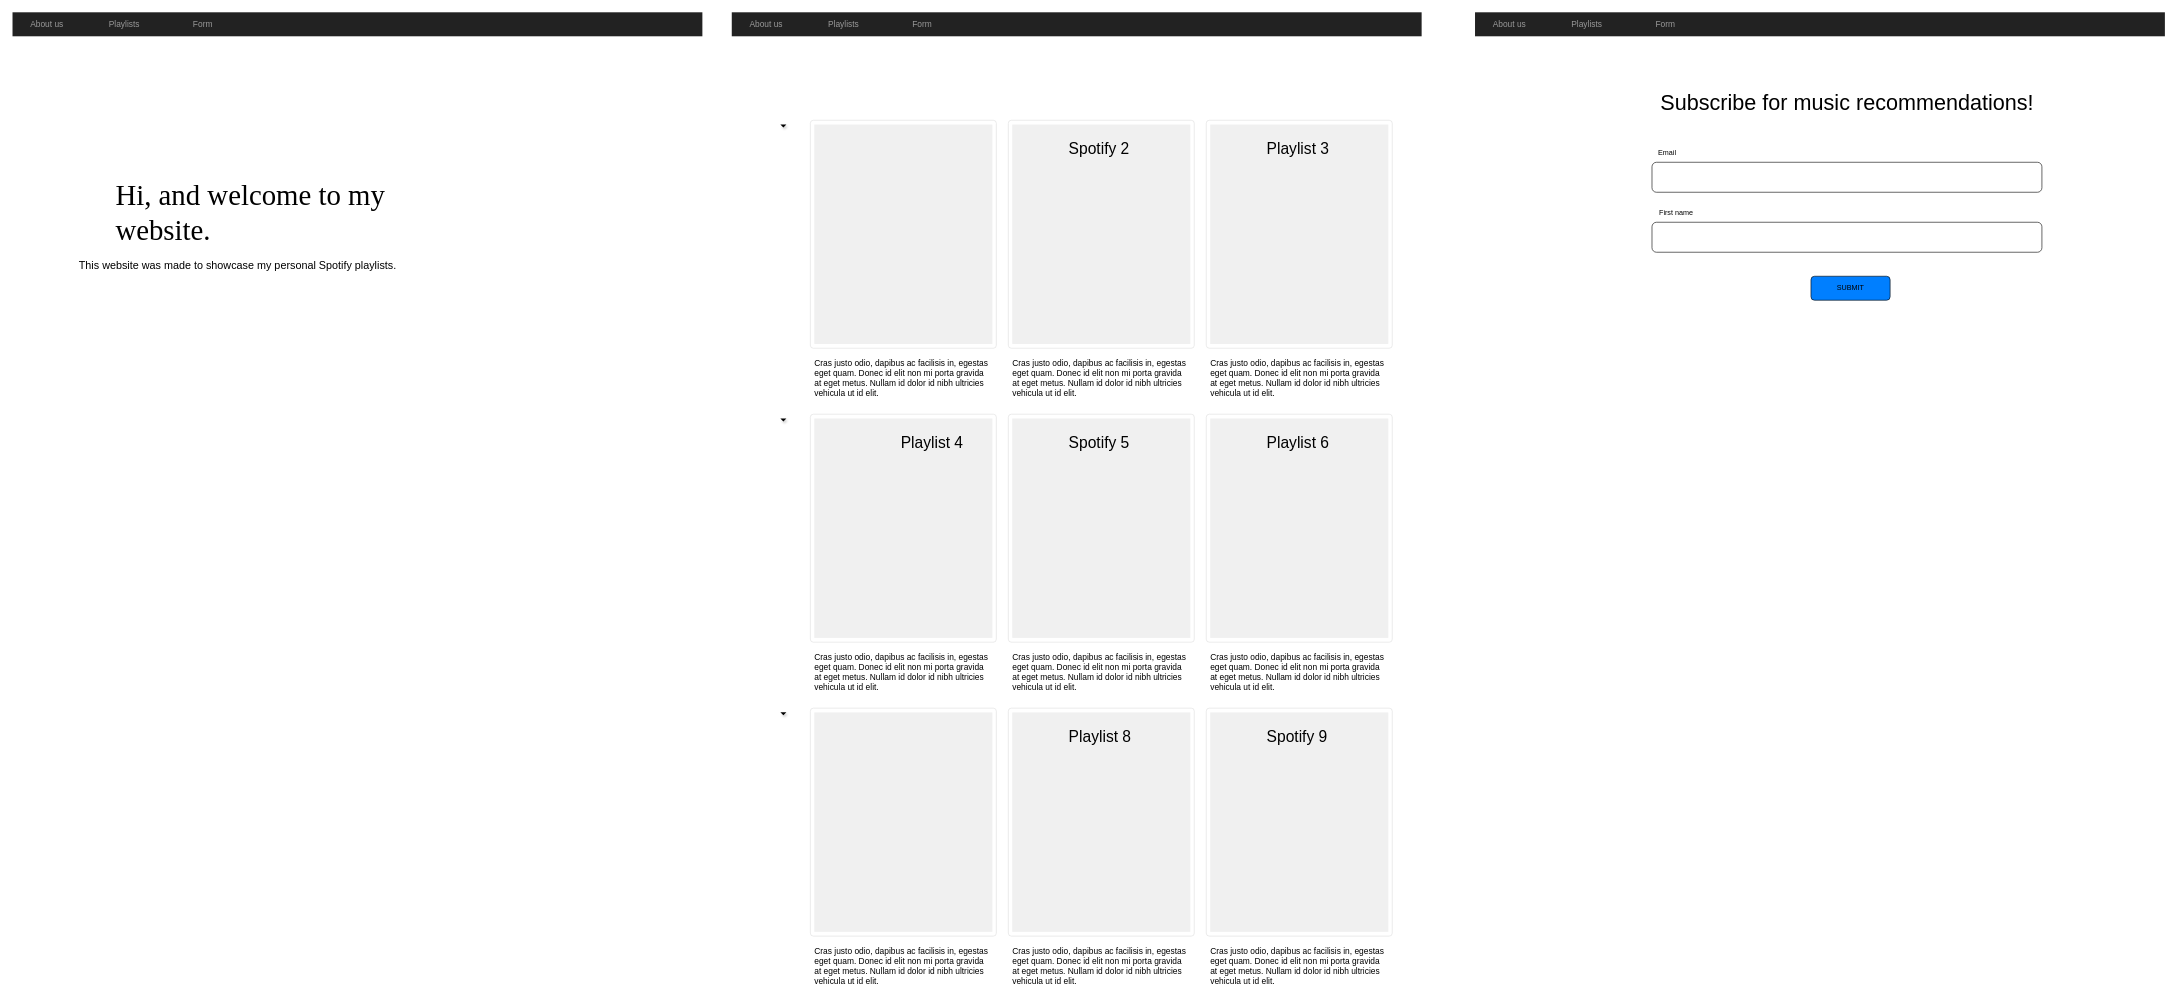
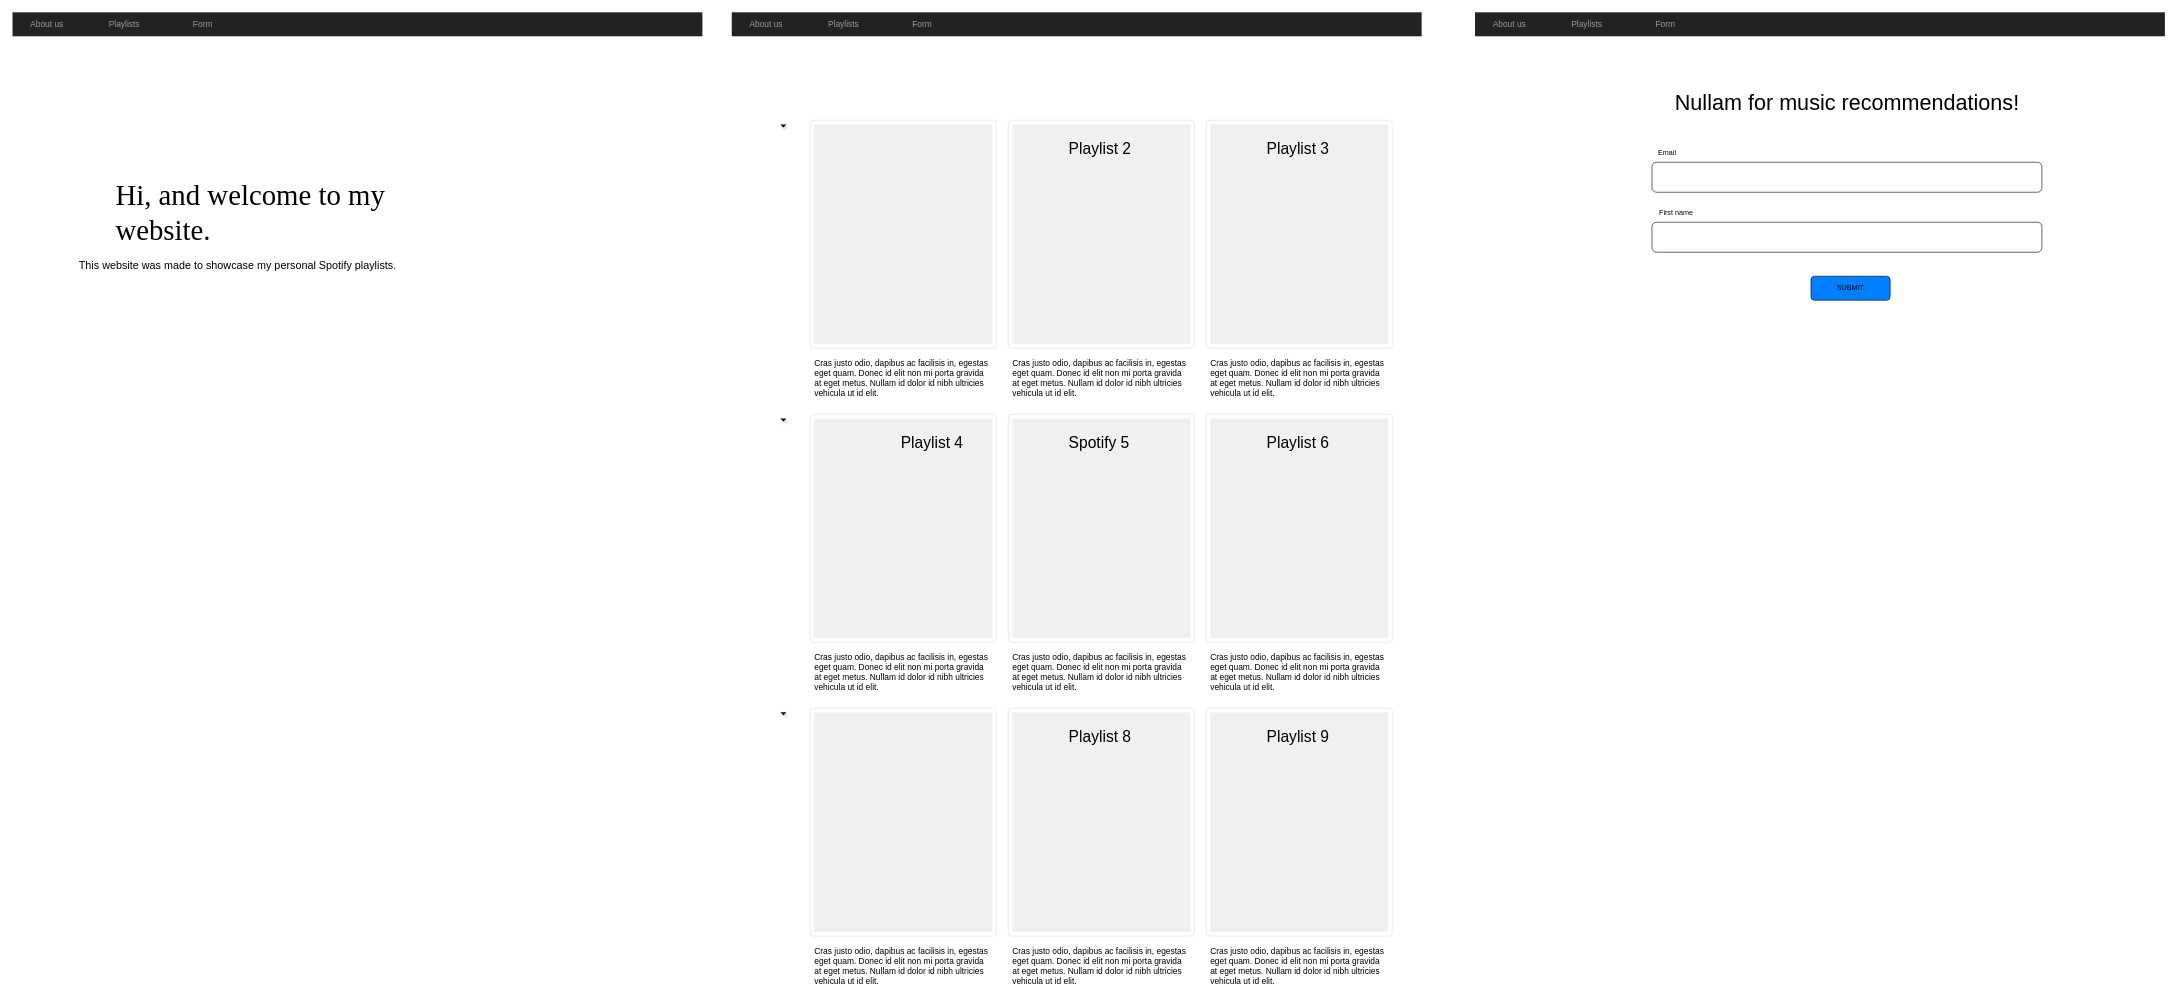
  <mxCell id="0" style=";html=1;" />
  <mxCell id="1" style=";html=1;" parent="0" />
  <mxCell id="2" value="" style="html=1;shadow=0;dashed=0;shape=mxgraph.bootstrap.rect;fillColor=#222222;strokeColor=none;whiteSpace=wrap;rounded=0;fontSize=12;fontColor=#000000;align=center;" parent="1" vertex="1"><mxGeometry x="20" y="20" width="1150" height="40" as="geometry" /></mxCell>
  <mxCell id="3" value="About us" style="html=1;shadow=0;dashed=0;fillColor=none;strokeColor=none;shape=mxgraph.bootstrap.rect;fontColor=#999999;fontSize=14;whiteSpace=wrap;" parent="2" vertex="1"><mxGeometry width="115" height="40" as="geometry" /></mxCell>
  <mxCell id="4" value="Playlists" style="html=1;shadow=0;dashed=0;fillColor=none;strokeColor=none;shape=mxgraph.bootstrap.rect;fontColor=#999999;fontSize=14;whiteSpace=wrap;" parent="2" vertex="1"><mxGeometry x="129.38" width="115" height="40" as="geometry" /></mxCell>
  <mxCell id="5" value="Form" style="html=1;shadow=0;dashed=0;fillColor=none;strokeColor=none;shape=mxgraph.bootstrap.rect;fontColor=#999999;fontSize=14;whiteSpace=wrap;" parent="2" vertex="1"><mxGeometry x="260" width="115" height="40" as="geometry" /></mxCell>
  <mxCell id="6" value="&lt;font face=&quot;Poppins&quot;&gt;&lt;span style=&quot;font-size: 48px;&quot;&gt;Hi, and welcome to my website.&lt;/span&gt;&lt;/font&gt;" style="text;whiteSpace=wrap;html=1;" parent="1" vertex="1"><mxGeometry x="190" y="290" width="560" height="60" as="geometry" /></mxCell>
  <mxCell id="7" value="&lt;span style=&quot;font-size: 18px;&quot;&gt;This website was made to showcase my personal Spotify playlists.&lt;/span&gt;" style="text;html=1;align=center;verticalAlign=middle;resizable=0;points=[];autosize=1;strokeColor=none;fillColor=none;" vertex="1" parent="1"><mxGeometry x="120" y="423" width="550" height="40" as="geometry" /></mxCell>
  <mxCell id="8" value="" style="html=1;shadow=0;dashed=0;shape=mxgraph.bootstrap.rect;fillColor=#222222;strokeColor=none;whiteSpace=wrap;rounded=0;fontSize=12;fontColor=#000000;align=center;" vertex="1" parent="1"><mxGeometry x="1219" y="20" width="1150" height="40" as="geometry" /></mxCell>
  <mxCell id="9" value="About us" style="html=1;shadow=0;dashed=0;fillColor=none;strokeColor=none;shape=mxgraph.bootstrap.rect;fontColor=#999999;fontSize=14;whiteSpace=wrap;" vertex="1" parent="8"><mxGeometry width="115" height="40" as="geometry" /></mxCell>
  <mxCell id="10" value="Playlists" style="html=1;shadow=0;dashed=0;fillColor=none;strokeColor=none;shape=mxgraph.bootstrap.rect;fontColor=#999999;fontSize=14;whiteSpace=wrap;" vertex="1" parent="8"><mxGeometry x="129.38" width="115" height="40" as="geometry" /></mxCell>
  <mxCell id="11" value="Form" style="html=1;shadow=0;dashed=0;fillColor=none;strokeColor=none;shape=mxgraph.bootstrap.rect;fontColor=#999999;fontSize=14;whiteSpace=wrap;" vertex="1" parent="8"><mxGeometry x="260" width="115" height="40" as="geometry" /></mxCell>
  <mxCell id="12" value="" style="shape=triangle;strokeColor=none;fillColor=#000000;direction=south;rounded=0;shadow=1;fontSize=12;fontColor=#000000;align=center;html=1;" vertex="1" parent="1"><mxGeometry x="1300" y="207" width="10" height="5" as="geometry" /></mxCell>
  <mxCell id="13" value="" style="html=1;shadow=0;dashed=0;shape=mxgraph.bootstrap.rrect;rSize=5;strokeColor=#dddddd;rounded=0;fontSize=12;align=center;" vertex="1" parent="1"><mxGeometry x="1350" y="200" width="310" height="380" as="geometry" /></mxCell>
  <mxCell id="14" value="" style="shape=rect;fontSize=24;fillColor=#f0f0f0;strokeColor=none;fontColor=#999999;whiteSpace=wrap;" vertex="1" parent="13"><mxGeometry x="6.545" y="7.13" width="296.907" height="365.75" as="geometry" /></mxCell>
  <mxCell id="15" value="Cras justo odio, dapibus ac facilisis in, egestas eget quam. Donec id elit non mi porta gravida at eget metus. Nullam id dolor id nibh ultricies vehicula ut id elit." style="html=1;shadow=0;dashed=0;shape=mxgraph.bootstrap.anchor;strokeColor=#dddddd;whiteSpace=wrap;align=left;verticalAlign=top;fontSize=14;whiteSpace=wrap;" vertex="1" parent="1"><mxGeometry x="1355" y="590" width="300" height="80" as="geometry" /></mxCell>
  <mxCell id="16" value="" style="html=1;shadow=0;dashed=0;shape=mxgraph.bootstrap.rrect;rSize=5;strokeColor=#dddddd;rounded=0;fontSize=12;align=center;" vertex="1" parent="1"><mxGeometry x="1680" y="200" width="310" height="380" as="geometry" /></mxCell>
  <mxCell id="17" value="" style="shape=rect;fontSize=24;fillColor=#f0f0f0;strokeColor=none;fontColor=#999999;whiteSpace=wrap;" vertex="1" parent="16"><mxGeometry x="6.545" y="7.13" width="296.907" height="365.75" as="geometry" /></mxCell>
- <mxCell id="18" value="&lt;font color=&quot;#000000&quot;&gt;Spotify 2&lt;/font&gt;" style="html=1;shadow=0;dashed=0;shape=mxgraph.bootstrap.anchor;fontSize=26;align=left;whiteSpace=wrap;" vertex="1" parent="16"><mxGeometry x="98.72" y="28.5" width="112.56" height="38" as="geometry" /></mxCell>
+ <mxCell id="18" value="&lt;font color=&quot;#000000&quot;&gt;Playlist 2&lt;/font&gt;" style="html=1;shadow=0;dashed=0;shape=mxgraph.bootstrap.anchor;fontSize=26;align=left;whiteSpace=wrap;" vertex="1" parent="16"><mxGeometry x="98.72" y="28.5" width="112.56" height="38" as="geometry" /></mxCell>
  <mxCell id="19" value="" style="html=1;shadow=0;dashed=0;shape=mxgraph.bootstrap.rrect;rSize=5;strokeColor=#dddddd;rounded=0;fontSize=12;align=center;" vertex="1" parent="1"><mxGeometry x="2010" y="200" width="310" height="380" as="geometry" /></mxCell>
  <mxCell id="20" value="" style="shape=rect;fontSize=24;fillColor=#f0f0f0;strokeColor=none;fontColor=#999999;whiteSpace=wrap;" vertex="1" parent="19"><mxGeometry x="6.545" y="7.13" width="296.907" height="365.75" as="geometry" /></mxCell>
  <mxCell id="21" value="&lt;font color=&quot;#000000&quot;&gt;Playlist 3&lt;/font&gt;" style="html=1;shadow=0;dashed=0;shape=mxgraph.bootstrap.anchor;fontSize=26;align=left;whiteSpace=wrap;" vertex="1" parent="19"><mxGeometry x="98.72" y="28.5" width="112.56" height="38" as="geometry" /></mxCell>
  <mxCell id="22" value="Cras justo odio, dapibus ac facilisis in, egestas eget quam. Donec id elit non mi porta gravida at eget metus. Nullam id dolor id nibh ultricies vehicula ut id elit." style="html=1;shadow=0;dashed=0;shape=mxgraph.bootstrap.anchor;strokeColor=#dddddd;whiteSpace=wrap;align=left;verticalAlign=top;fontSize=14;whiteSpace=wrap;" vertex="1" parent="1"><mxGeometry x="1685" y="590" width="300" height="80" as="geometry" /></mxCell>
  <mxCell id="23" value="Cras justo odio, dapibus ac facilisis in, egestas eget quam. Donec id elit non mi porta gravida at eget metus. Nullam id dolor id nibh ultricies vehicula ut id elit." style="html=1;shadow=0;dashed=0;shape=mxgraph.bootstrap.anchor;strokeColor=#dddddd;whiteSpace=wrap;align=left;verticalAlign=top;fontSize=14;whiteSpace=wrap;" vertex="1" parent="1"><mxGeometry x="2015" y="590" width="300" height="80" as="geometry" /></mxCell>
  <mxCell id="24" value="" style="shape=triangle;strokeColor=none;fillColor=#000000;direction=south;rounded=0;shadow=1;fontSize=12;fontColor=#000000;align=center;html=1;" vertex="1" parent="1"><mxGeometry x="1300" y="697" width="10" height="5" as="geometry" /></mxCell>
  <mxCell id="25" value="" style="html=1;shadow=0;dashed=0;shape=mxgraph.bootstrap.rrect;rSize=5;strokeColor=#dddddd;rounded=0;fontSize=12;align=center;" vertex="1" parent="1"><mxGeometry x="1350" y="690" width="310" height="380" as="geometry" /></mxCell>
  <mxCell id="26" value="" style="shape=rect;fontSize=24;fillColor=#f0f0f0;strokeColor=none;fontColor=#999999;whiteSpace=wrap;" vertex="1" parent="25"><mxGeometry x="6.545" y="7.13" width="296.907" height="365.75" as="geometry" /></mxCell>
  <mxCell id="27" value="&lt;font color=&quot;#000000&quot;&gt;Playlist 4&lt;/font&gt;" style="html=1;shadow=0;dashed=0;shape=mxgraph.bootstrap.anchor;fontSize=26;align=left;whiteSpace=wrap;" vertex="1" parent="25"><mxGeometry x="148.72" y="28.5" width="112.56" height="38" as="geometry" /></mxCell>
  <mxCell id="28" value="Cras justo odio, dapibus ac facilisis in, egestas eget quam. Donec id elit non mi porta gravida at eget metus. Nullam id dolor id nibh ultricies vehicula ut id elit." style="html=1;shadow=0;dashed=0;shape=mxgraph.bootstrap.anchor;strokeColor=#dddddd;whiteSpace=wrap;align=left;verticalAlign=top;fontSize=14;whiteSpace=wrap;" vertex="1" parent="1"><mxGeometry x="1355" y="1080" width="300" height="80" as="geometry" /></mxCell>
  <mxCell id="29" value="" style="html=1;shadow=0;dashed=0;shape=mxgraph.bootstrap.rrect;rSize=5;strokeColor=#dddddd;rounded=0;fontSize=12;align=center;" vertex="1" parent="1"><mxGeometry x="1680" y="690" width="310" height="380" as="geometry" /></mxCell>
  <mxCell id="30" value="" style="shape=rect;fontSize=24;fillColor=#f0f0f0;strokeColor=none;fontColor=#999999;whiteSpace=wrap;" vertex="1" parent="29"><mxGeometry x="6.545" y="7.13" width="296.907" height="365.75" as="geometry" /></mxCell>
  <mxCell id="31" value="&lt;font color=&quot;#000000&quot;&gt;Spotify 5&lt;/font&gt;" style="html=1;shadow=0;dashed=0;shape=mxgraph.bootstrap.anchor;fontSize=26;align=left;whiteSpace=wrap;" vertex="1" parent="29"><mxGeometry x="98.72" y="28.5" width="112.56" height="38" as="geometry" /></mxCell>
  <mxCell id="32" value="" style="html=1;shadow=0;dashed=0;shape=mxgraph.bootstrap.rrect;rSize=5;strokeColor=#dddddd;rounded=0;fontSize=12;align=center;" vertex="1" parent="1"><mxGeometry x="2010" y="690" width="310" height="380" as="geometry" /></mxCell>
  <mxCell id="33" value="" style="shape=rect;fontSize=24;fillColor=#f0f0f0;strokeColor=none;fontColor=#999999;whiteSpace=wrap;" vertex="1" parent="32"><mxGeometry x="6.545" y="7.13" width="296.907" height="365.75" as="geometry" /></mxCell>
  <mxCell id="34" value="&lt;font color=&quot;#000000&quot;&gt;Playlist 6&lt;/font&gt;" style="html=1;shadow=0;dashed=0;shape=mxgraph.bootstrap.anchor;fontSize=26;align=left;whiteSpace=wrap;" vertex="1" parent="32"><mxGeometry x="98.72" y="28.5" width="112.56" height="38" as="geometry" /></mxCell>
  <mxCell id="35" value="Cras justo odio, dapibus ac facilisis in, egestas eget quam. Donec id elit non mi porta gravida at eget metus. Nullam id dolor id nibh ultricies vehicula ut id elit." style="html=1;shadow=0;dashed=0;shape=mxgraph.bootstrap.anchor;strokeColor=#dddddd;whiteSpace=wrap;align=left;verticalAlign=top;fontSize=14;whiteSpace=wrap;" vertex="1" parent="1"><mxGeometry x="1685" y="1080" width="300" height="80" as="geometry" /></mxCell>
  <mxCell id="36" value="Cras justo odio, dapibus ac facilisis in, egestas eget quam. Donec id elit non mi porta gravida at eget metus. Nullam id dolor id nibh ultricies vehicula ut id elit." style="html=1;shadow=0;dashed=0;shape=mxgraph.bootstrap.anchor;strokeColor=#dddddd;whiteSpace=wrap;align=left;verticalAlign=top;fontSize=14;whiteSpace=wrap;" vertex="1" parent="1"><mxGeometry x="2015" y="1080" width="300" height="80" as="geometry" /></mxCell>
  <mxCell id="37" value="" style="shape=triangle;strokeColor=none;fillColor=#000000;direction=south;rounded=0;shadow=1;fontSize=12;fontColor=#000000;align=center;html=1;" vertex="1" parent="1"><mxGeometry x="1300" y="1187" width="10" height="5" as="geometry" /></mxCell>
  <mxCell id="38" value="" style="html=1;shadow=0;dashed=0;shape=mxgraph.bootstrap.rrect;rSize=5;strokeColor=#dddddd;rounded=0;fontSize=12;align=center;" vertex="1" parent="1"><mxGeometry x="1350" y="1180" width="310" height="380" as="geometry" /></mxCell>
  <mxCell id="39" value="" style="shape=rect;fontSize=24;fillColor=#f0f0f0;strokeColor=none;fontColor=#999999;whiteSpace=wrap;" vertex="1" parent="38"><mxGeometry x="6.545" y="7.13" width="296.907" height="365.75" as="geometry" /></mxCell>
  <mxCell id="40" value="Cras justo odio, dapibus ac facilisis in, egestas eget quam. Donec id elit non mi porta gravida at eget metus. Nullam id dolor id nibh ultricies vehicula ut id elit." style="html=1;shadow=0;dashed=0;shape=mxgraph.bootstrap.anchor;strokeColor=#dddddd;whiteSpace=wrap;align=left;verticalAlign=top;fontSize=14;whiteSpace=wrap;" vertex="1" parent="1"><mxGeometry x="1355" y="1570" width="300" height="80" as="geometry" /></mxCell>
  <mxCell id="41" value="" style="html=1;shadow=0;dashed=0;shape=mxgraph.bootstrap.rrect;rSize=5;strokeColor=#dddddd;rounded=0;fontSize=12;align=center;" vertex="1" parent="1"><mxGeometry x="1680" y="1180" width="310" height="380" as="geometry" /></mxCell>
  <mxCell id="42" value="" style="shape=rect;fontSize=24;fillColor=#f0f0f0;strokeColor=none;fontColor=#999999;whiteSpace=wrap;" vertex="1" parent="41"><mxGeometry x="6.545" y="7.13" width="296.907" height="365.75" as="geometry" /></mxCell>
  <mxCell id="43" value="&lt;font color=&quot;#000000&quot;&gt;Playlist 8&lt;/font&gt;" style="html=1;shadow=0;dashed=0;shape=mxgraph.bootstrap.anchor;fontSize=26;align=left;whiteSpace=wrap;" vertex="1" parent="41"><mxGeometry x="98.72" y="28.5" width="112.56" height="38" as="geometry" /></mxCell>
  <mxCell id="44" value="" style="html=1;shadow=0;dashed=0;shape=mxgraph.bootstrap.rrect;rSize=5;strokeColor=#dddddd;rounded=0;fontSize=12;align=center;" vertex="1" parent="1"><mxGeometry x="2010" y="1180" width="310" height="380" as="geometry" /></mxCell>
  <mxCell id="45" value="" style="shape=rect;fontSize=24;fillColor=#f0f0f0;strokeColor=none;fontColor=#999999;whiteSpace=wrap;" vertex="1" parent="44"><mxGeometry x="6.545" y="7.13" width="296.907" height="365.75" as="geometry" /></mxCell>
- <mxCell id="46" value="&lt;font color=&quot;#000000&quot;&gt;Spotify 9&lt;/font&gt;" style="html=1;shadow=0;dashed=0;shape=mxgraph.bootstrap.anchor;fontSize=26;align=left;whiteSpace=wrap;" vertex="1" parent="44"><mxGeometry x="98.72" y="28.5" width="112.56" height="38" as="geometry" /></mxCell>
+ <mxCell id="46" value="&lt;font color=&quot;#000000&quot;&gt;Playlist 9&lt;/font&gt;" style="html=1;shadow=0;dashed=0;shape=mxgraph.bootstrap.anchor;fontSize=26;align=left;whiteSpace=wrap;" vertex="1" parent="44"><mxGeometry x="98.72" y="28.5" width="112.56" height="38" as="geometry" /></mxCell>
  <mxCell id="47" value="Cras justo odio, dapibus ac facilisis in, egestas eget quam. Donec id elit non mi porta gravida at eget metus. Nullam id dolor id nibh ultricies vehicula ut id elit." style="html=1;shadow=0;dashed=0;shape=mxgraph.bootstrap.anchor;strokeColor=#dddddd;whiteSpace=wrap;align=left;verticalAlign=top;fontSize=14;whiteSpace=wrap;" vertex="1" parent="1"><mxGeometry x="1685" y="1570" width="300" height="80" as="geometry" /></mxCell>
  <mxCell id="48" value="Cras justo odio, dapibus ac facilisis in, egestas eget quam. Donec id elit non mi porta gravida at eget metus. Nullam id dolor id nibh ultricies vehicula ut id elit." style="html=1;shadow=0;dashed=0;shape=mxgraph.bootstrap.anchor;strokeColor=#dddddd;whiteSpace=wrap;align=left;verticalAlign=top;fontSize=14;whiteSpace=wrap;" vertex="1" parent="1"><mxGeometry x="2015" y="1570" width="300" height="80" as="geometry" /></mxCell>
  <mxCell id="49" value="" style="html=1;shadow=0;dashed=0;shape=mxgraph.bootstrap.rect;fillColor=#222222;strokeColor=none;whiteSpace=wrap;rounded=0;fontSize=12;fontColor=#000000;align=center;" vertex="1" parent="1"><mxGeometry x="2458" y="20" width="1150" height="40" as="geometry" /></mxCell>
  <mxCell id="50" value="About us" style="html=1;shadow=0;dashed=0;fillColor=none;strokeColor=none;shape=mxgraph.bootstrap.rect;fontColor=#999999;fontSize=14;whiteSpace=wrap;" vertex="1" parent="49"><mxGeometry width="115" height="40" as="geometry" /></mxCell>
  <mxCell id="51" value="Playlists" style="html=1;shadow=0;dashed=0;fillColor=none;strokeColor=none;shape=mxgraph.bootstrap.rect;fontColor=#999999;fontSize=14;whiteSpace=wrap;" vertex="1" parent="49"><mxGeometry x="129.38" width="115" height="40" as="geometry" /></mxCell>
  <mxCell id="52" value="Form" style="html=1;shadow=0;dashed=0;fillColor=none;strokeColor=none;shape=mxgraph.bootstrap.rect;fontColor=#999999;fontSize=14;whiteSpace=wrap;" vertex="1" parent="49"><mxGeometry x="260" width="115" height="40" as="geometry" /></mxCell>
  <mxCell id="53" value="" style="rounded=1;whiteSpace=wrap;html=1;" vertex="1" parent="1"><mxGeometry x="2753" y="270" width="650" height="50" as="geometry" /></mxCell>
- <mxCell id="54" value="&lt;font style=&quot;font-size: 36px;&quot;&gt;Subscribe for music recommendations!&lt;/font&gt;" style="text;html=1;align=center;verticalAlign=middle;resizable=0;points=[];autosize=1;strokeColor=none;fillColor=none;" vertex="1" parent="1"><mxGeometry x="2753" y="140" width="650" height="60" as="geometry" /></mxCell>
+ <mxCell id="54" value="&lt;font style=&quot;font-size: 36px;&quot;&gt;Nullam for music recommendations!&lt;/font&gt;" style="text;html=1;align=center;verticalAlign=middle;resizable=0;points=[];autosize=1;strokeColor=none;fillColor=none;" vertex="1" parent="1"><mxGeometry x="2753" y="140" width="650" height="60" as="geometry" /></mxCell>
  <mxCell id="55" value="Email" style="text;html=1;align=center;verticalAlign=middle;resizable=0;points=[];autosize=1;strokeColor=none;fillColor=none;" vertex="1" parent="1"><mxGeometry x="2753" y="240" width="50" height="30" as="geometry" /></mxCell>
  <mxCell id="56" value="" style="rounded=1;whiteSpace=wrap;html=1;" vertex="1" parent="1"><mxGeometry x="2753" y="370" width="650" height="50" as="geometry" /></mxCell>
  <mxCell id="57" value="First name" style="text;html=1;align=center;verticalAlign=middle;resizable=0;points=[];autosize=1;strokeColor=none;fillColor=none;" vertex="1" parent="1"><mxGeometry x="2753" y="340" width="80" height="30" as="geometry" /></mxCell>
  <mxCell id="58" value="SUBMIT" style="rounded=1;whiteSpace=wrap;html=1;fillColor=#007FFF;strokeColor=#000000;shadow=0;" vertex="1" parent="1"><mxGeometry x="3018" y="460" width="132" height="40" as="geometry" /></mxCell>
